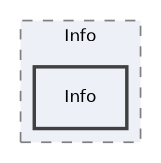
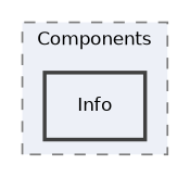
  digraph {
    compound=true
    n1 [color=grey25 fillcolor="#edf0f7" fontname=Helvetica fontsize=10 label=Info shape=box style="filled,bold,"]
    subgraph cluster_1 {
      bgcolor="#edf0f7"
      fontname=Helvetica
      fontsize=10
-     label=Info
+     label=Components
      pencolor=grey50
      style="filled,dashed,"
      n1
    }
  }
